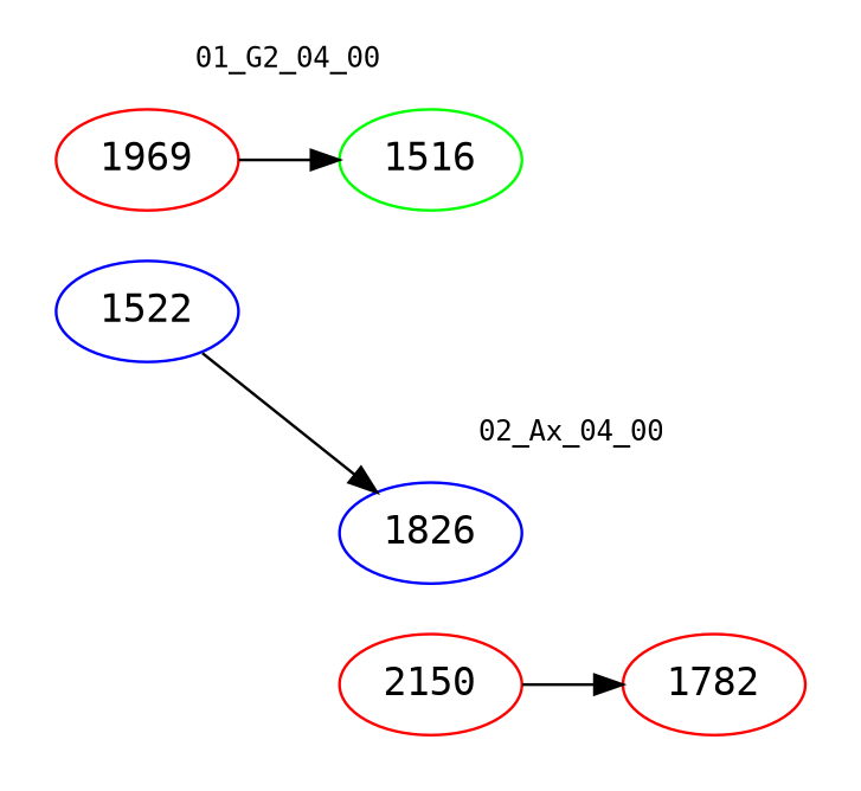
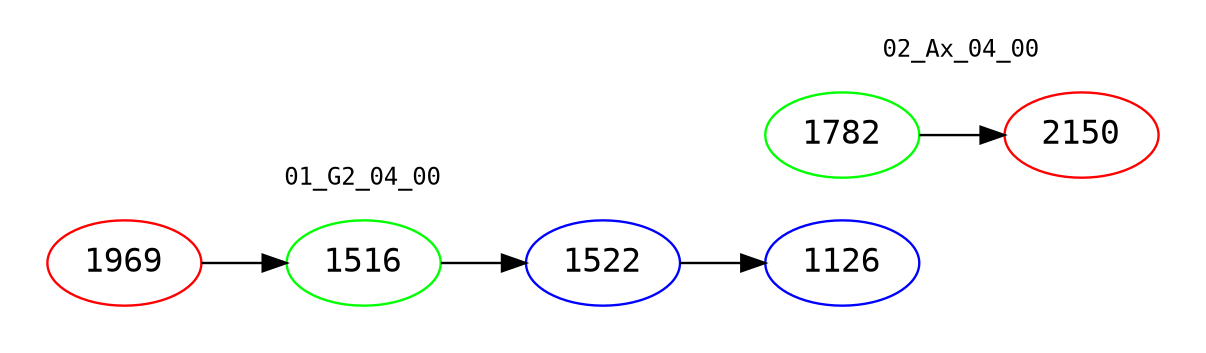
  digraph {
    fontname="DejaVu Sans Mono"
    rankdir=LR
    node [color=green fontname="DejaVu Sans Mono"]
    edge [color=black fontname="DejaVu Sans Mono"]
-   n1 [color=red label=1782]
-   n2 [color=blue label=1826]
+   n1 [label=1782]
+   n2 [color=blue label=1126]
    n3 [color=red label=2150]
    n4 [label=1516]
    n5 [color=blue label=1522]
    n6 [color=red label=1969]
    subgraph cluster_1 {
      color=white
      fontsize=10
      label="02_Ax_04_00"
      n1
      n2
      n3
    }
    subgraph cluster_2 {
      color=white
      fontsize=10
      label="01_G2_04_00"
      n4
      n5
      n6
    }
-   n3 -> n1
+   n1 -> n3
+   n4 -> n5
    n5 -> n2
    n6 -> n4
  }
